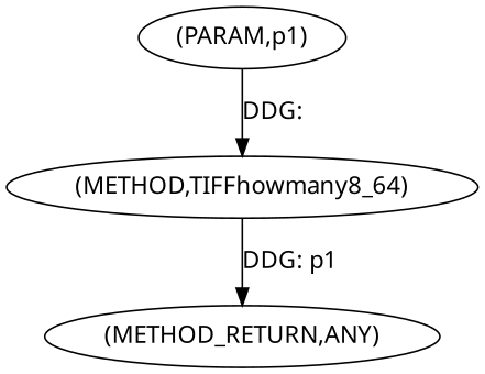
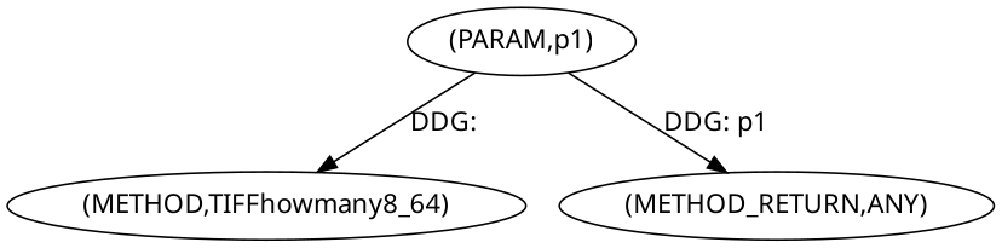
  digraph {
    fontname="Noto Sans"
    node [fontname="Noto Sans"]
    edge [fontname="Noto Sans"]
    n1 [label=<(METHOD,TIFFhowmany8_64)>]
    n2 [label=<(PARAM,p1)>]
    n3 [label=<(METHOD_RETURN,ANY)>]
    n2 -> n1 [label="DDG: "]
-   n1 -> n3 [label="DDG: p1"]
+   n2 -> n3 [label="DDG: p1"]
  }
